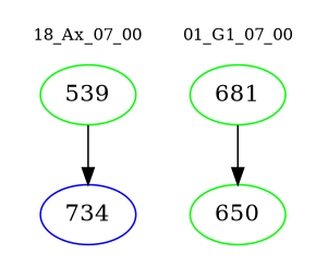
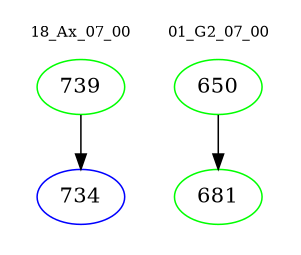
  digraph {
    node [color=green]
    edge [color=black]
-   n1 [label=539]
+   n1 [label=739]
    n2 [color=blue label=734]
    n3 [label=681]
    n4 [label=650]
    subgraph cluster_1 {
      color=white
      fontsize=10
      label="18_Ax_07_00"
      n1
      n2
    }
    subgraph cluster_2 {
      color=white
      fontsize=10
-     label="01_G1_07_00"
+     label="01_G2_07_00"
      n3
      n4
    }
    n1 -> n2
-   n3 -> n4
+   n4 -> n3
  }
